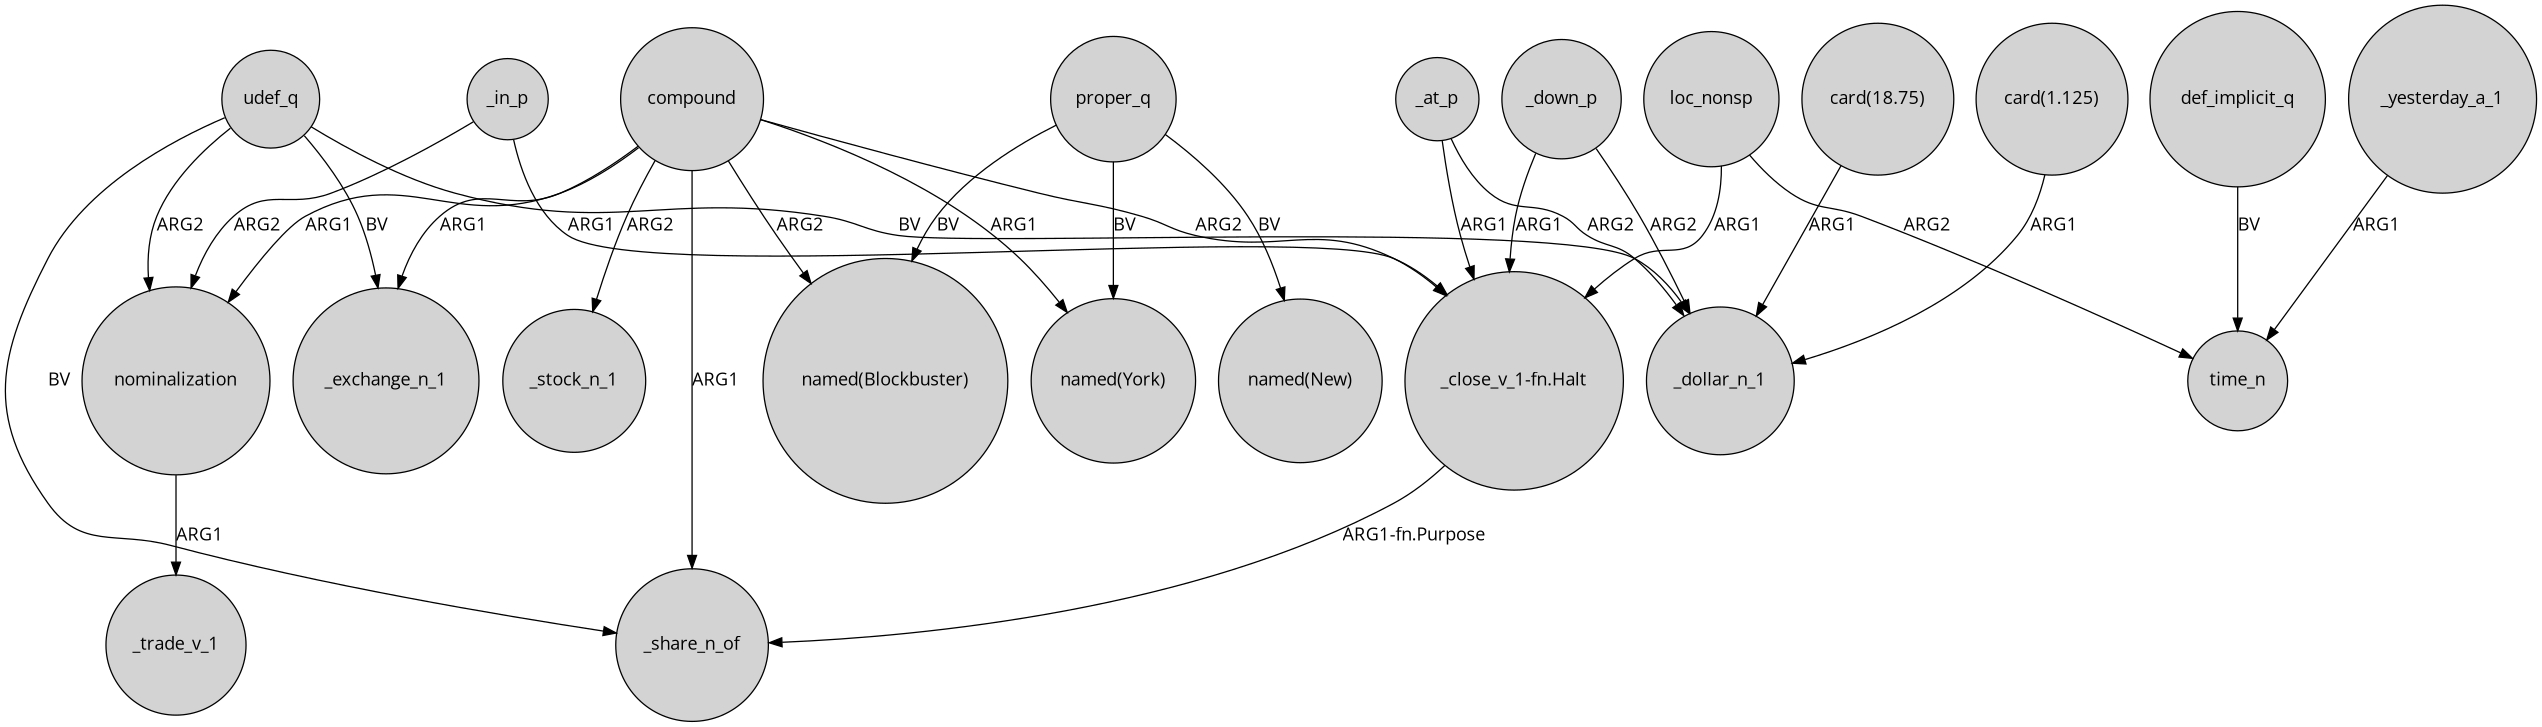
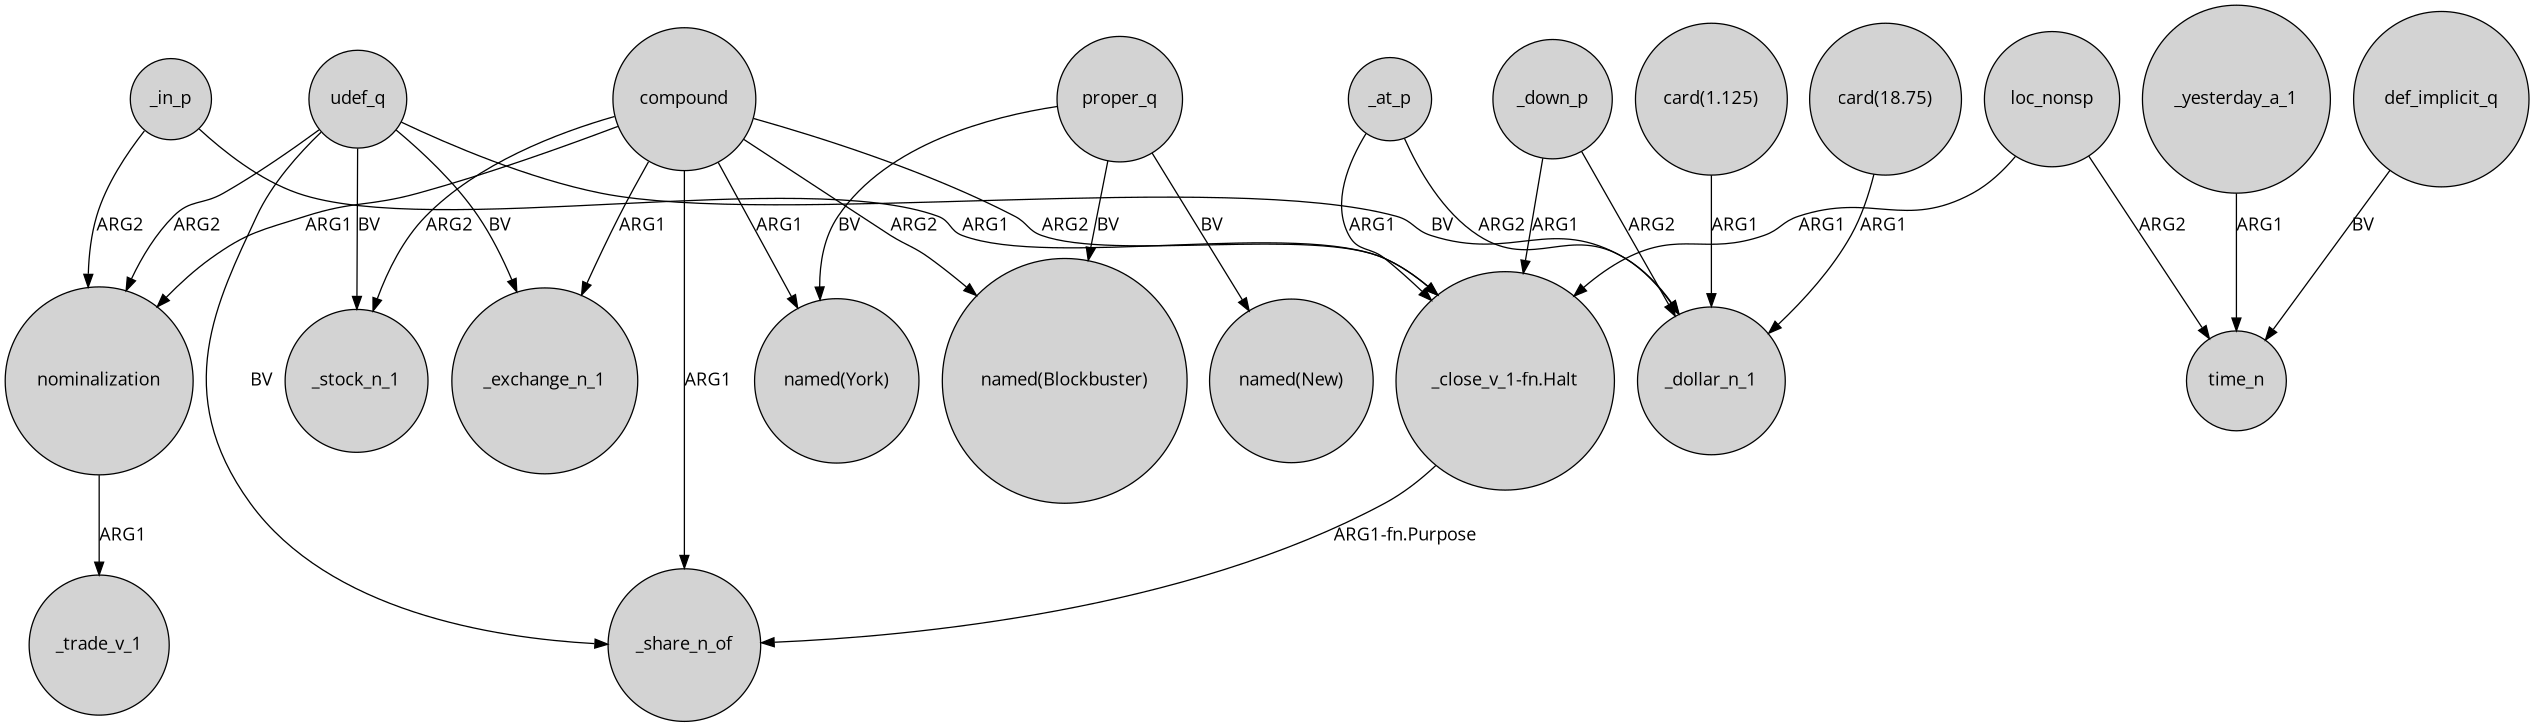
  digraph {
    fontname="Open Sans"
    node [fontname="Open Sans" shape=circle style=filled]
    edge [fontname="Open Sans"]
    _in_p
    "_close_v_1-fn.Halt"
    nominalization
    _share_n_of
    _trade_v_1
    _down_p
    _dollar_n_1
    compound
    "named(Blockbuster)"
    _exchange_n_1
    "named(York)"
    _stock_n_1
    "card(1.125)"
    proper_q
    "named(New)"
    udef_q
    _yesterday_a_1
    time_n
    loc_nonsp
    "card(18.75)"
    _at_p
    def_implicit_q
    _in_p -> "_close_v_1-fn.Halt" [label=ARG1]
    _in_p -> nominalization [label=ARG2]
    "_close_v_1-fn.Halt" -> _share_n_of [label="ARG1-fn.Purpose"]
    nominalization -> _trade_v_1 [label=ARG1]
    _down_p -> "_close_v_1-fn.Halt" [label=ARG1]
    _down_p -> _dollar_n_1 [label=ARG2]
    compound -> "_close_v_1-fn.Halt" [label=ARG2]
    compound -> nominalization [label=ARG1]
    compound -> _share_n_of [label=ARG1]
    compound -> "named(Blockbuster)" [label=ARG2]
    compound -> _exchange_n_1 [label=ARG1]
    compound -> "named(York)" [label=ARG1]
    compound -> _stock_n_1 [label=ARG2]
    "card(1.125)" -> _dollar_n_1 [label=ARG1]
    proper_q -> "named(Blockbuster)" [label=BV]
    proper_q -> "named(York)" [label=BV]
    proper_q -> "named(New)" [label=BV]
    udef_q -> nominalization [label=ARG2]
    udef_q -> _share_n_of [label=BV]
    udef_q -> _dollar_n_1 [label=BV]
    udef_q -> _exchange_n_1 [label=BV]
+   udef_q -> _stock_n_1 [label=BV]
    _yesterday_a_1 -> time_n [label=ARG1]
    loc_nonsp -> "_close_v_1-fn.Halt" [label=ARG1]
    loc_nonsp -> time_n [label=ARG2]
    "card(18.75)" -> _dollar_n_1 [label=ARG1]
    _at_p -> "_close_v_1-fn.Halt" [label=ARG1]
    _at_p -> _dollar_n_1 [label=ARG2]
    def_implicit_q -> time_n [label=BV]
  }
